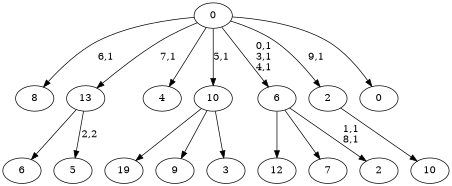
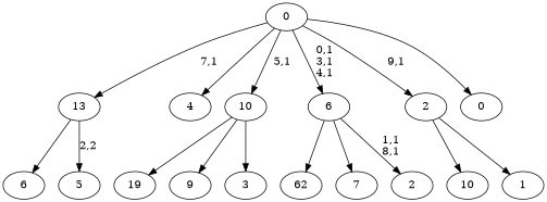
  digraph {
-   n1 [label=12]
+   n1 [label=62]
    n2 [label=19]
    n3 [label=10]
    n4 [label=9]
-   n5 [label=8]
    n6 [label=7]
    n7 [label=6]
    n8 [label=5]
    13
    n10 [label=4]
    n11 [label=3]
    10
    n13 [label=2]
    6
+   n15 [label=1]
    2
    n17 [label=0]
    0
    13 -> n7
    13 -> n8 [label="2,2"]
    10 -> n2
    10 -> n4
    10 -> n11
    6 -> n1
    6 -> n6
    6 -> n13 [label="1,1\n8,1"]
    2 -> n3
-   0 -> n5 [label="6,1"]
+   2 -> n15
    0 -> 13 [label="7,1"]
    0 -> n10
    0 -> 10 [label="5,1"]
    0 -> 6 [label="0,1\n3,1\n4,1"]
    0 -> 2 [label="9,1"]
    0 -> n17
  }
